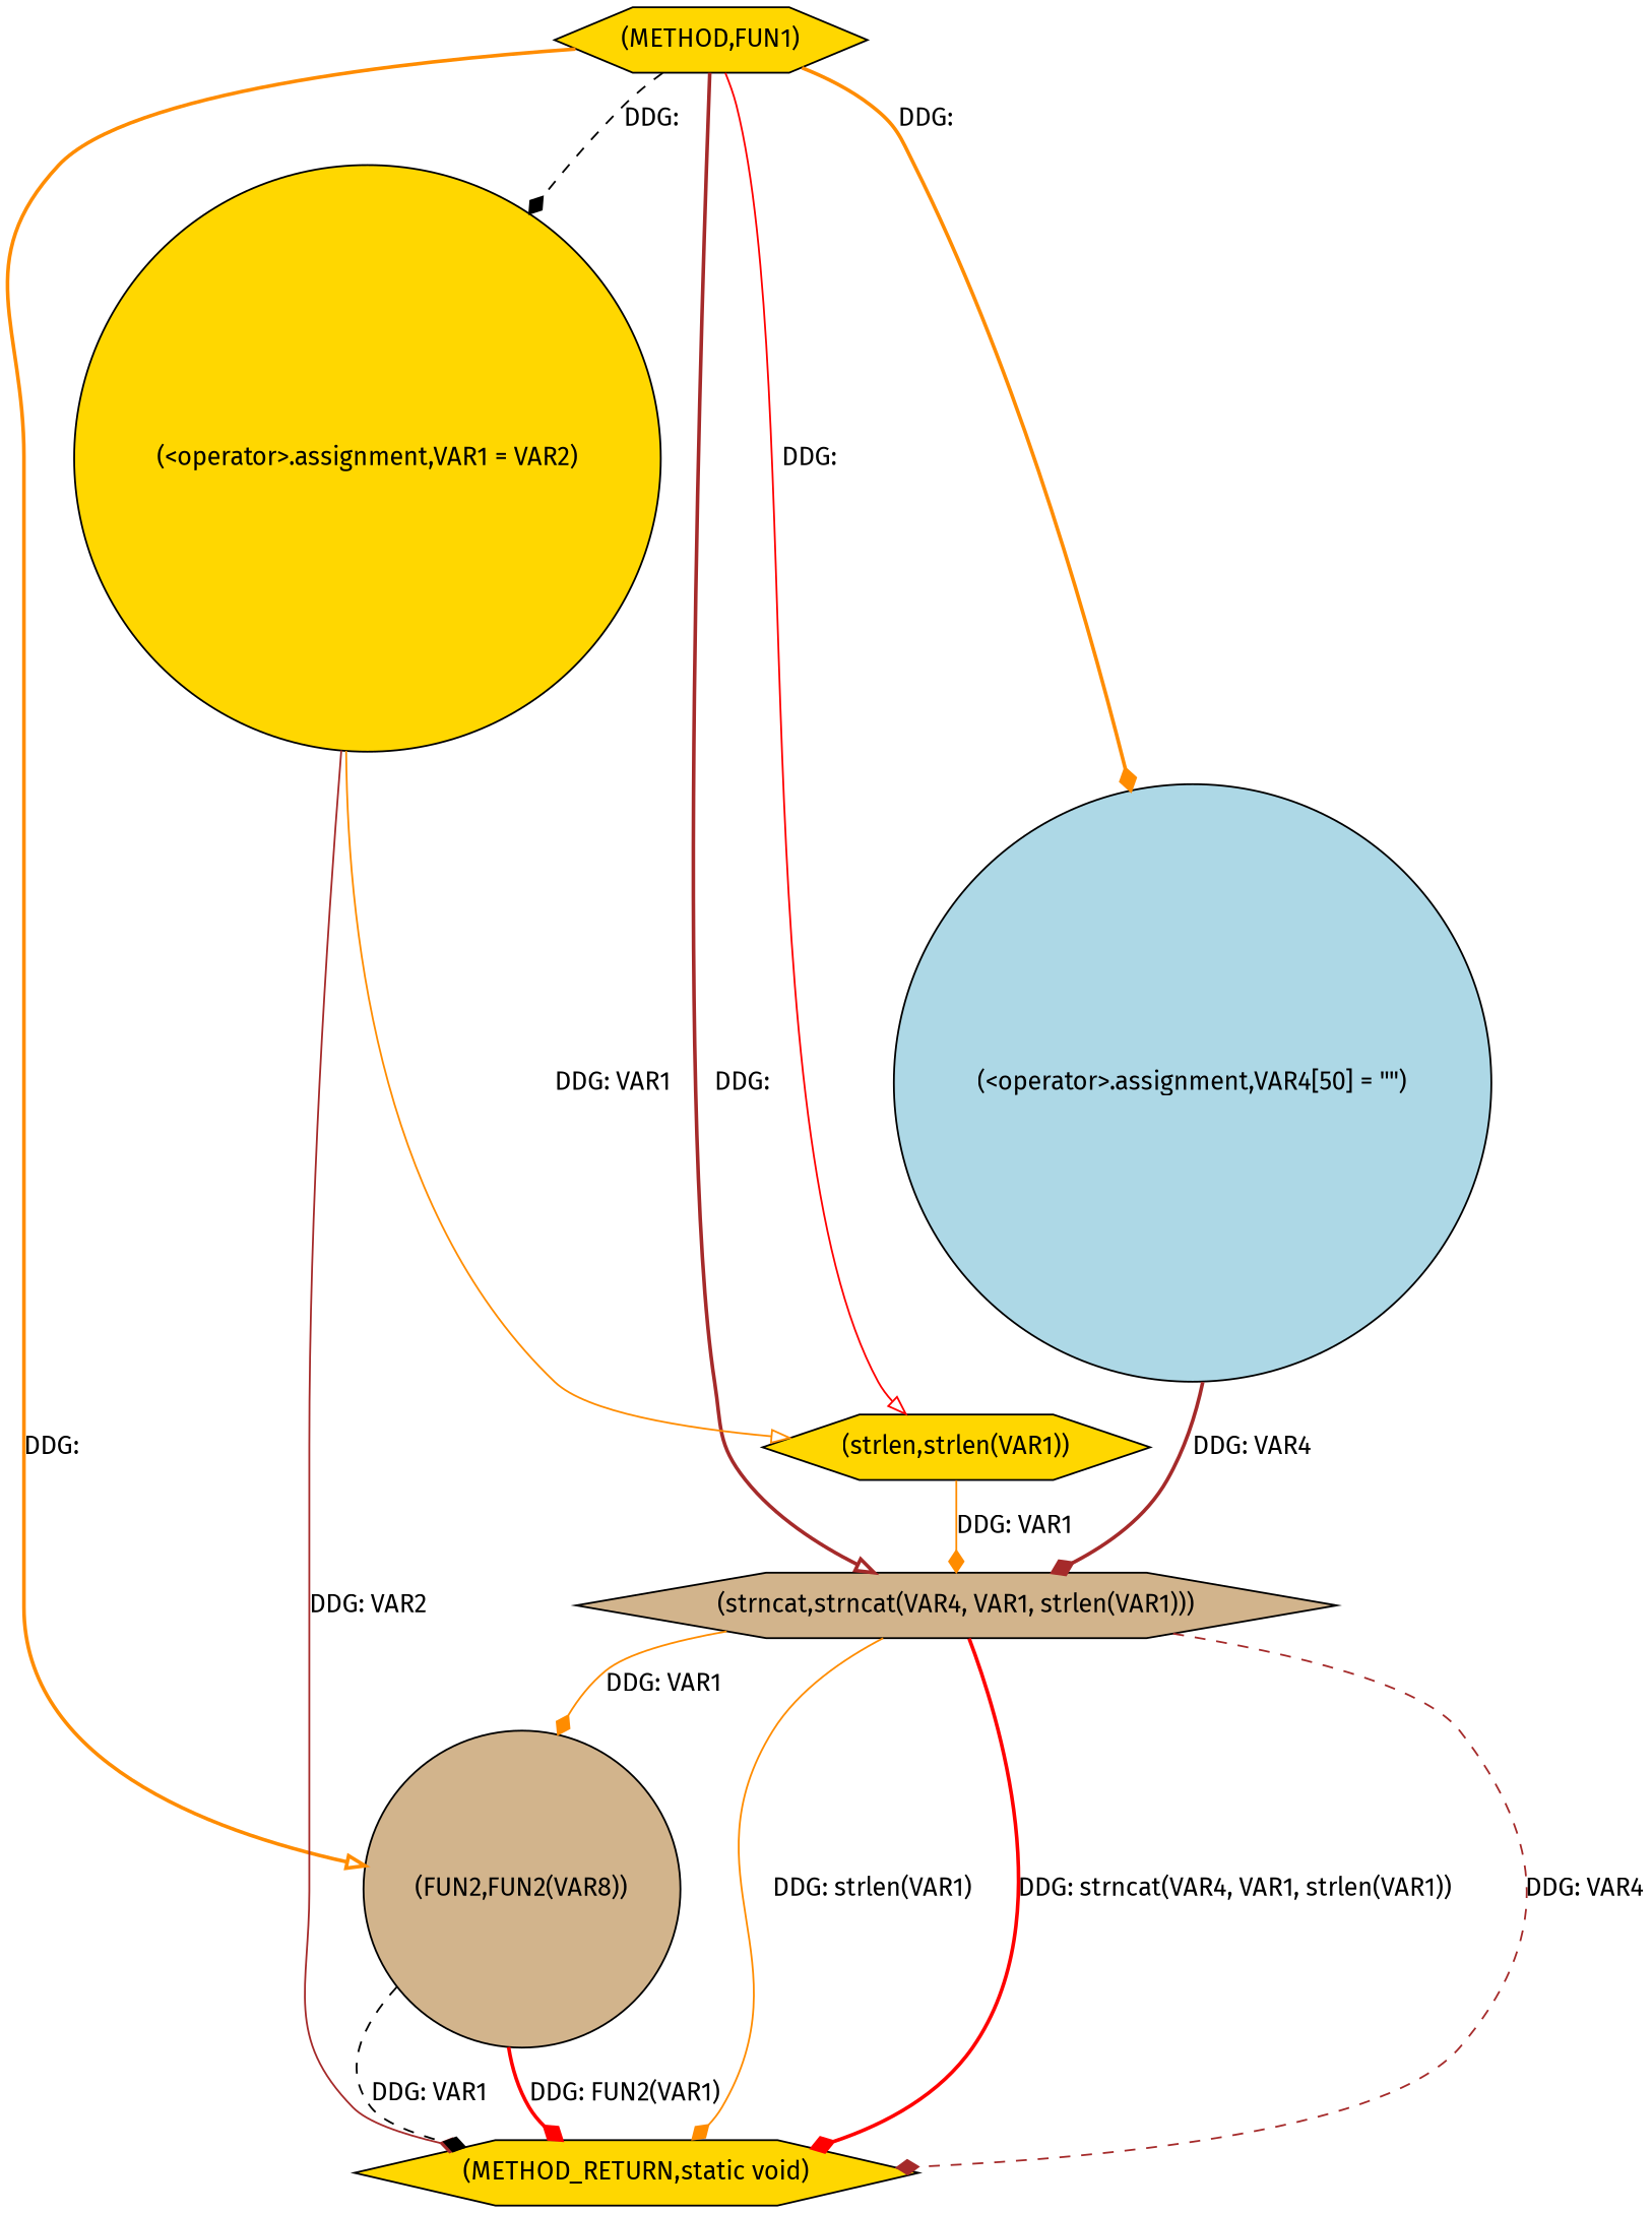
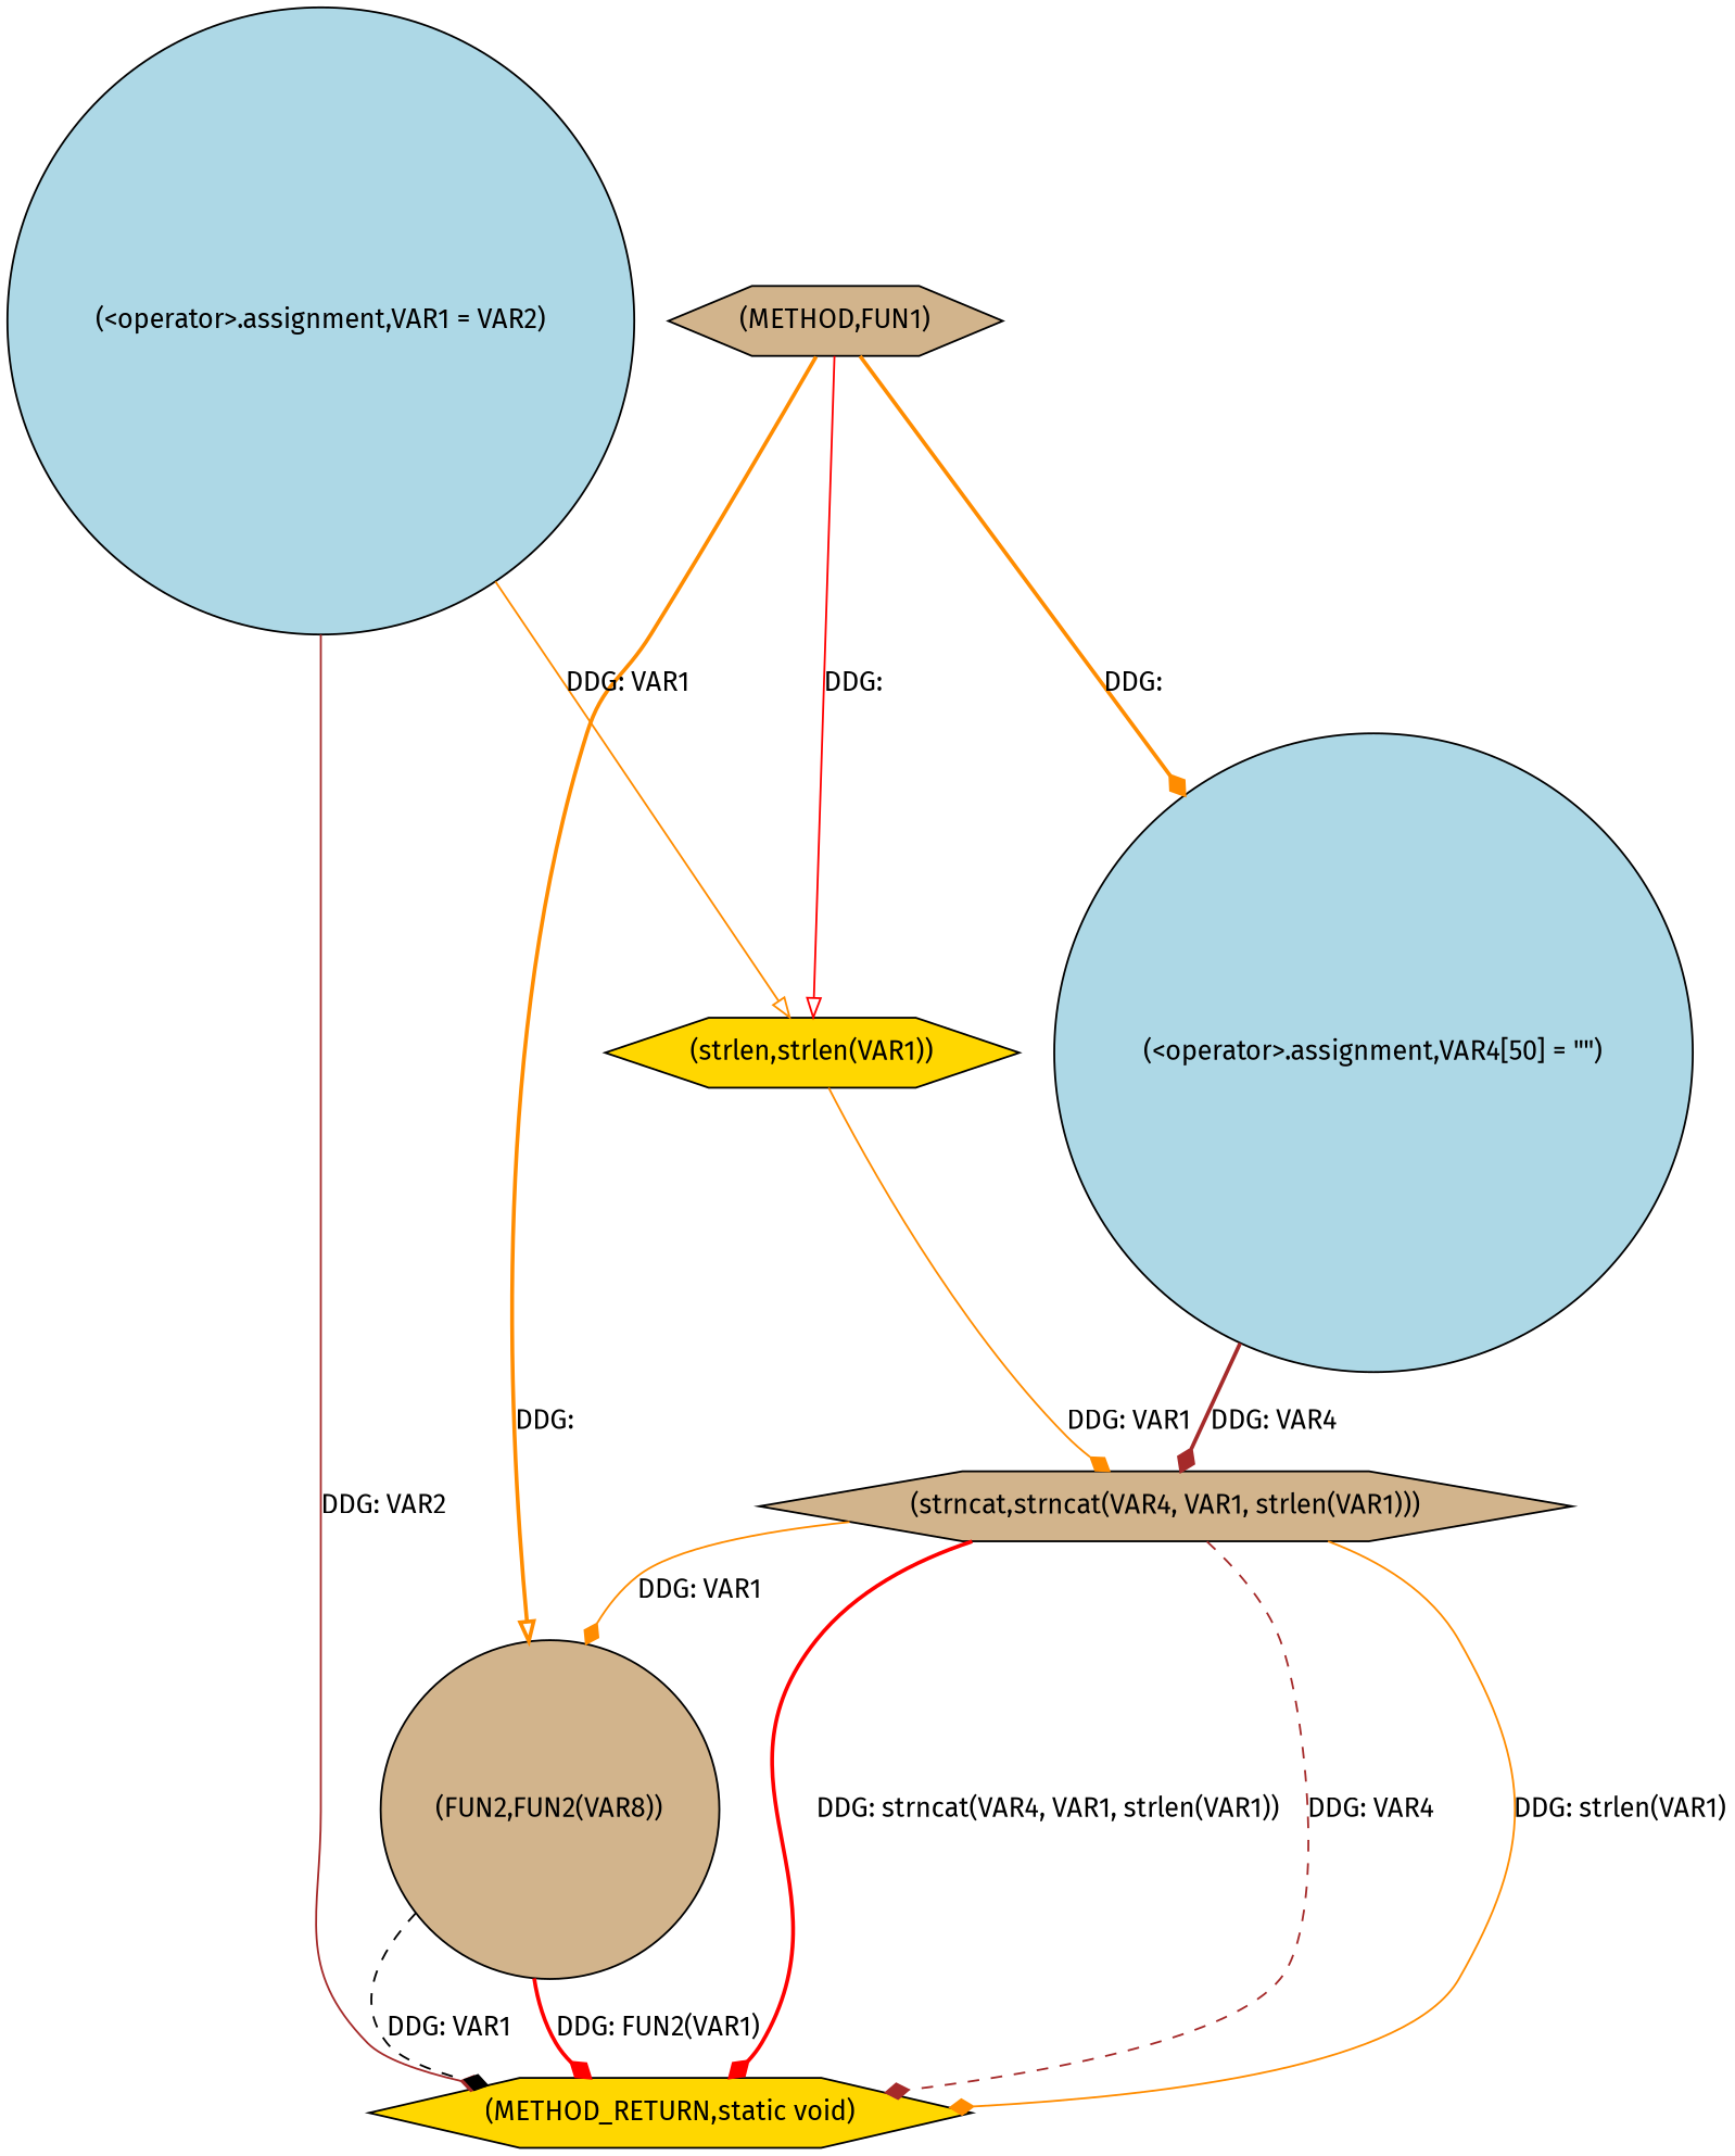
  digraph {
    fontname="Fira Sans"
    node [fillcolor=tan fontname="Fira Sans" shape=hexagon style=filled]
    edge [arrowhead=diamond color=darkorange fontname="Fira Sans" style=bold]
-   n1 [fillcolor=gold label="(METHOD,FUN1)"]
-   n2 [fillcolor=gold label="(<operator>.assignment,VAR1 = VAR2)" shape=circle]
+   n1 [label="(METHOD,FUN1)"]
+   n2 [fillcolor=lightblue label="(<operator>.assignment,VAR1 = VAR2)" shape=circle]
    n3 [fillcolor=lightblue label="(<operator>.assignment,VAR4[50] = \"\")" shape=circle]
    n4 [label="(strncat,strncat(VAR4, VAR1, strlen(VAR1)))"]
    n5 [fillcolor=gold label="(strlen,strlen(VAR1))"]
    n6 [label="(FUN2,FUN2(VAR8))" shape=circle]
    n7 [fillcolor=gold label="(METHOD_RETURN,static void)"]
-   n1 -> n2 [color=black label="DDG: " style=dashed]
    n1 -> n3 [label="DDG: "]
-   n1 -> n4 [arrowhead=onormal color=brown label="DDG: "]
    n1 -> n5 [arrowhead=onormal color=red label="DDG: " style=solid]
    n1 -> n6 [arrowhead=onormal label="DDG: "]
    n2 -> n5 [arrowhead=onormal label="DDG: VAR1" style=solid]
    n2 -> n7 [color=brown label="DDG: VAR2" style=solid]
    n3 -> n4 [color=brown label="DDG: VAR4"]
    n4 -> n6 [label="DDG: VAR1" style=solid]
    n4 -> n7 [label="DDG: strlen(VAR1)" style=solid]
    n4 -> n7 [color=red label="DDG: strncat(VAR4, VAR1, strlen(VAR1))"]
    n4 -> n7 [color=brown label="DDG: VAR4" style=dashed]
    n5 -> n4 [label="DDG: VAR1" style=solid]
    n6 -> n7 [color=black label="DDG: VAR1" style=dashed]
    n6 -> n7 [color=red label="DDG: FUN2(VAR1)"]
  }
